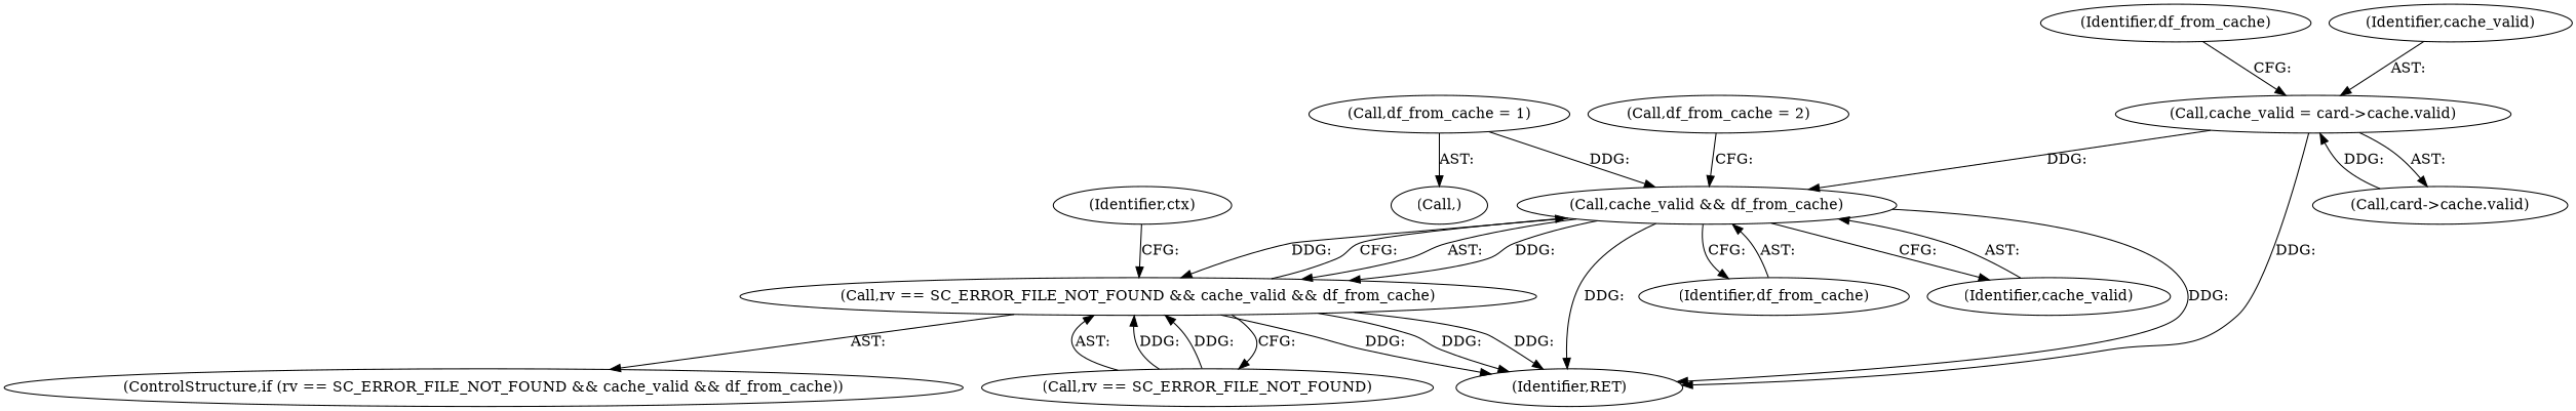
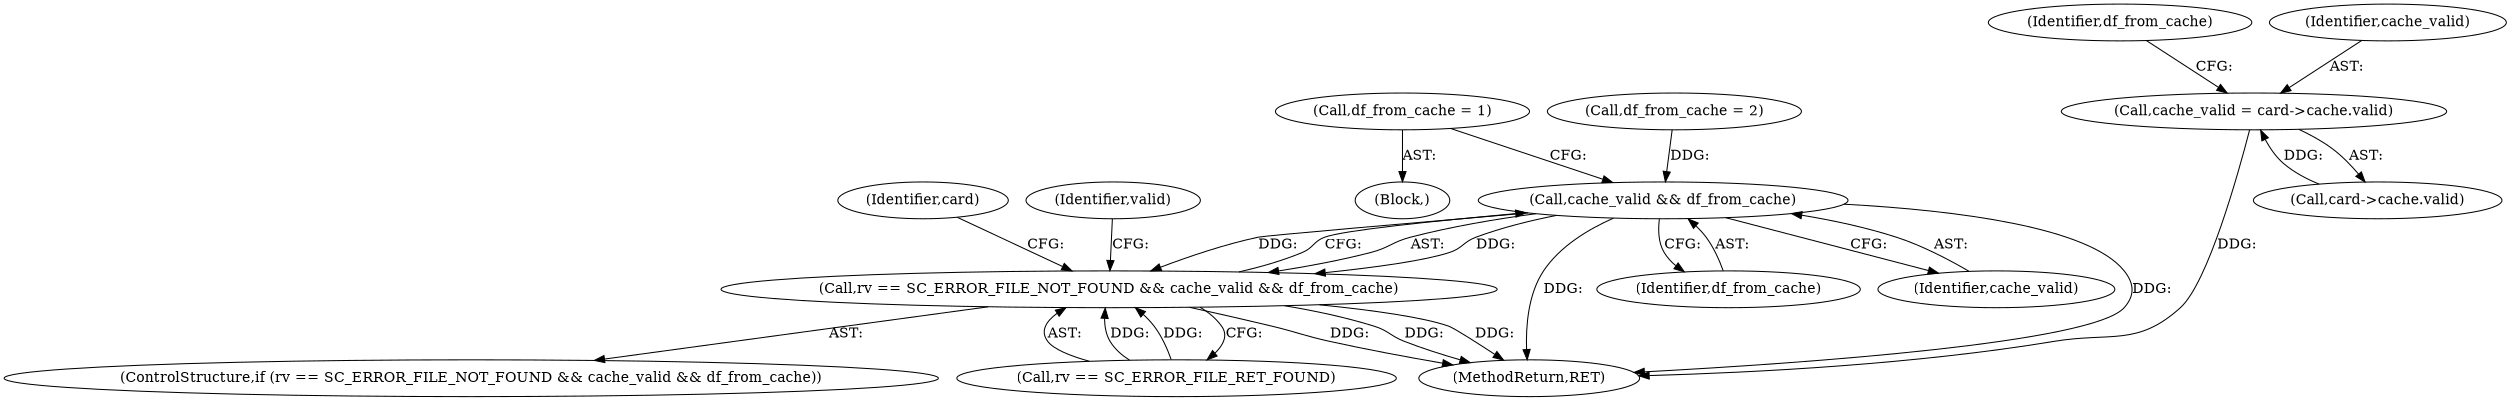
  digraph {
    n1 [label="(Call,cache_valid = card->cache.valid)"]
    n2 [label="(Call,cache_valid && df_from_cache)"]
    n3 [label="(Call,card->cache.valid)"]
-   n4 [label="(Identifier,RET)"]
+   n4 [label="(MethodReturn,RET)"]
    n5 [label="(Call,rv == SC_ERROR_FILE_NOT_FOUND && cache_valid && df_from_cache)"]
    n6 [label="(Identifier,df_from_cache)"]
    n7 [label="(Identifier,cache_valid)"]
-   n8 [label="(Call,)"]
+   n8 [label="(Block,)"]
    n9 [label="(ControlStructure,if (rv == SC_ERROR_FILE_NOT_FOUND && cache_valid && df_from_cache))"]
-   n10 [label="(Call,rv == SC_ERROR_FILE_NOT_FOUND)"]
+   n10 [label="(Call,rv == SC_ERROR_FILE_RET_FOUND)"]
    n11 [label="(Call,df_from_cache = 2)"]
-   n13 [label="(Identifier,ctx)"]
+   n12 [label="(Identifier,card)"]
+   n13 [label="(Identifier,valid)"]
    n14 [label="(Identifier,df_from_cache)"]
    n15 [label="(Call,df_from_cache = 1)"]
    n16 [label="(Identifier,cache_valid)"]
-   n1 -> n2 [label="DDG: "]
    n1 -> n3 [label="AST: "]
    n1 -> n4 [label="DDG: "]
    n2 -> n4 [label="DDG: "]
    n2 -> n4 [label="DDG: "]
    n2 -> n5 [label="AST: "]
    n2 -> n5 [label="DDG: "]
    n2 -> n5 [label="DDG: "]
    n2 -> n6 [label="CFG: "]
    n2 -> n7 [label="CFG: "]
    n3 -> n1 [label="DDG: "]
    n5 -> n2 [label="CFG: "]
    n5 -> n4 [label="DDG: "]
    n5 -> n4 [label="DDG: "]
    n5 -> n4 [label="DDG: "]
    n5 -> n9 [label="AST: "]
    n5 -> n10 [label="CFG: "]
    n6 -> n2 [label="AST: "]
    n7 -> n2 [label="AST: "]
    n10 -> n5 [label="AST: "]
    n10 -> n5 [label="DDG: "]
    n10 -> n5 [label="DDG: "]
-   n11 -> n2 [label="CFG: "]
+   n11 -> n2 [label="DDG: "]
+   n12 -> n5 [label="CFG: "]
    n13 -> n5 [label="CFG: "]
    n14 -> n1 [label="CFG: "]
-   n15 -> n2 [label="DDG: "]
+   n15 -> n2 [label="CFG: "]
    n15 -> n8 [label="AST: "]
    n16 -> n1 [label="AST: "]
  }
